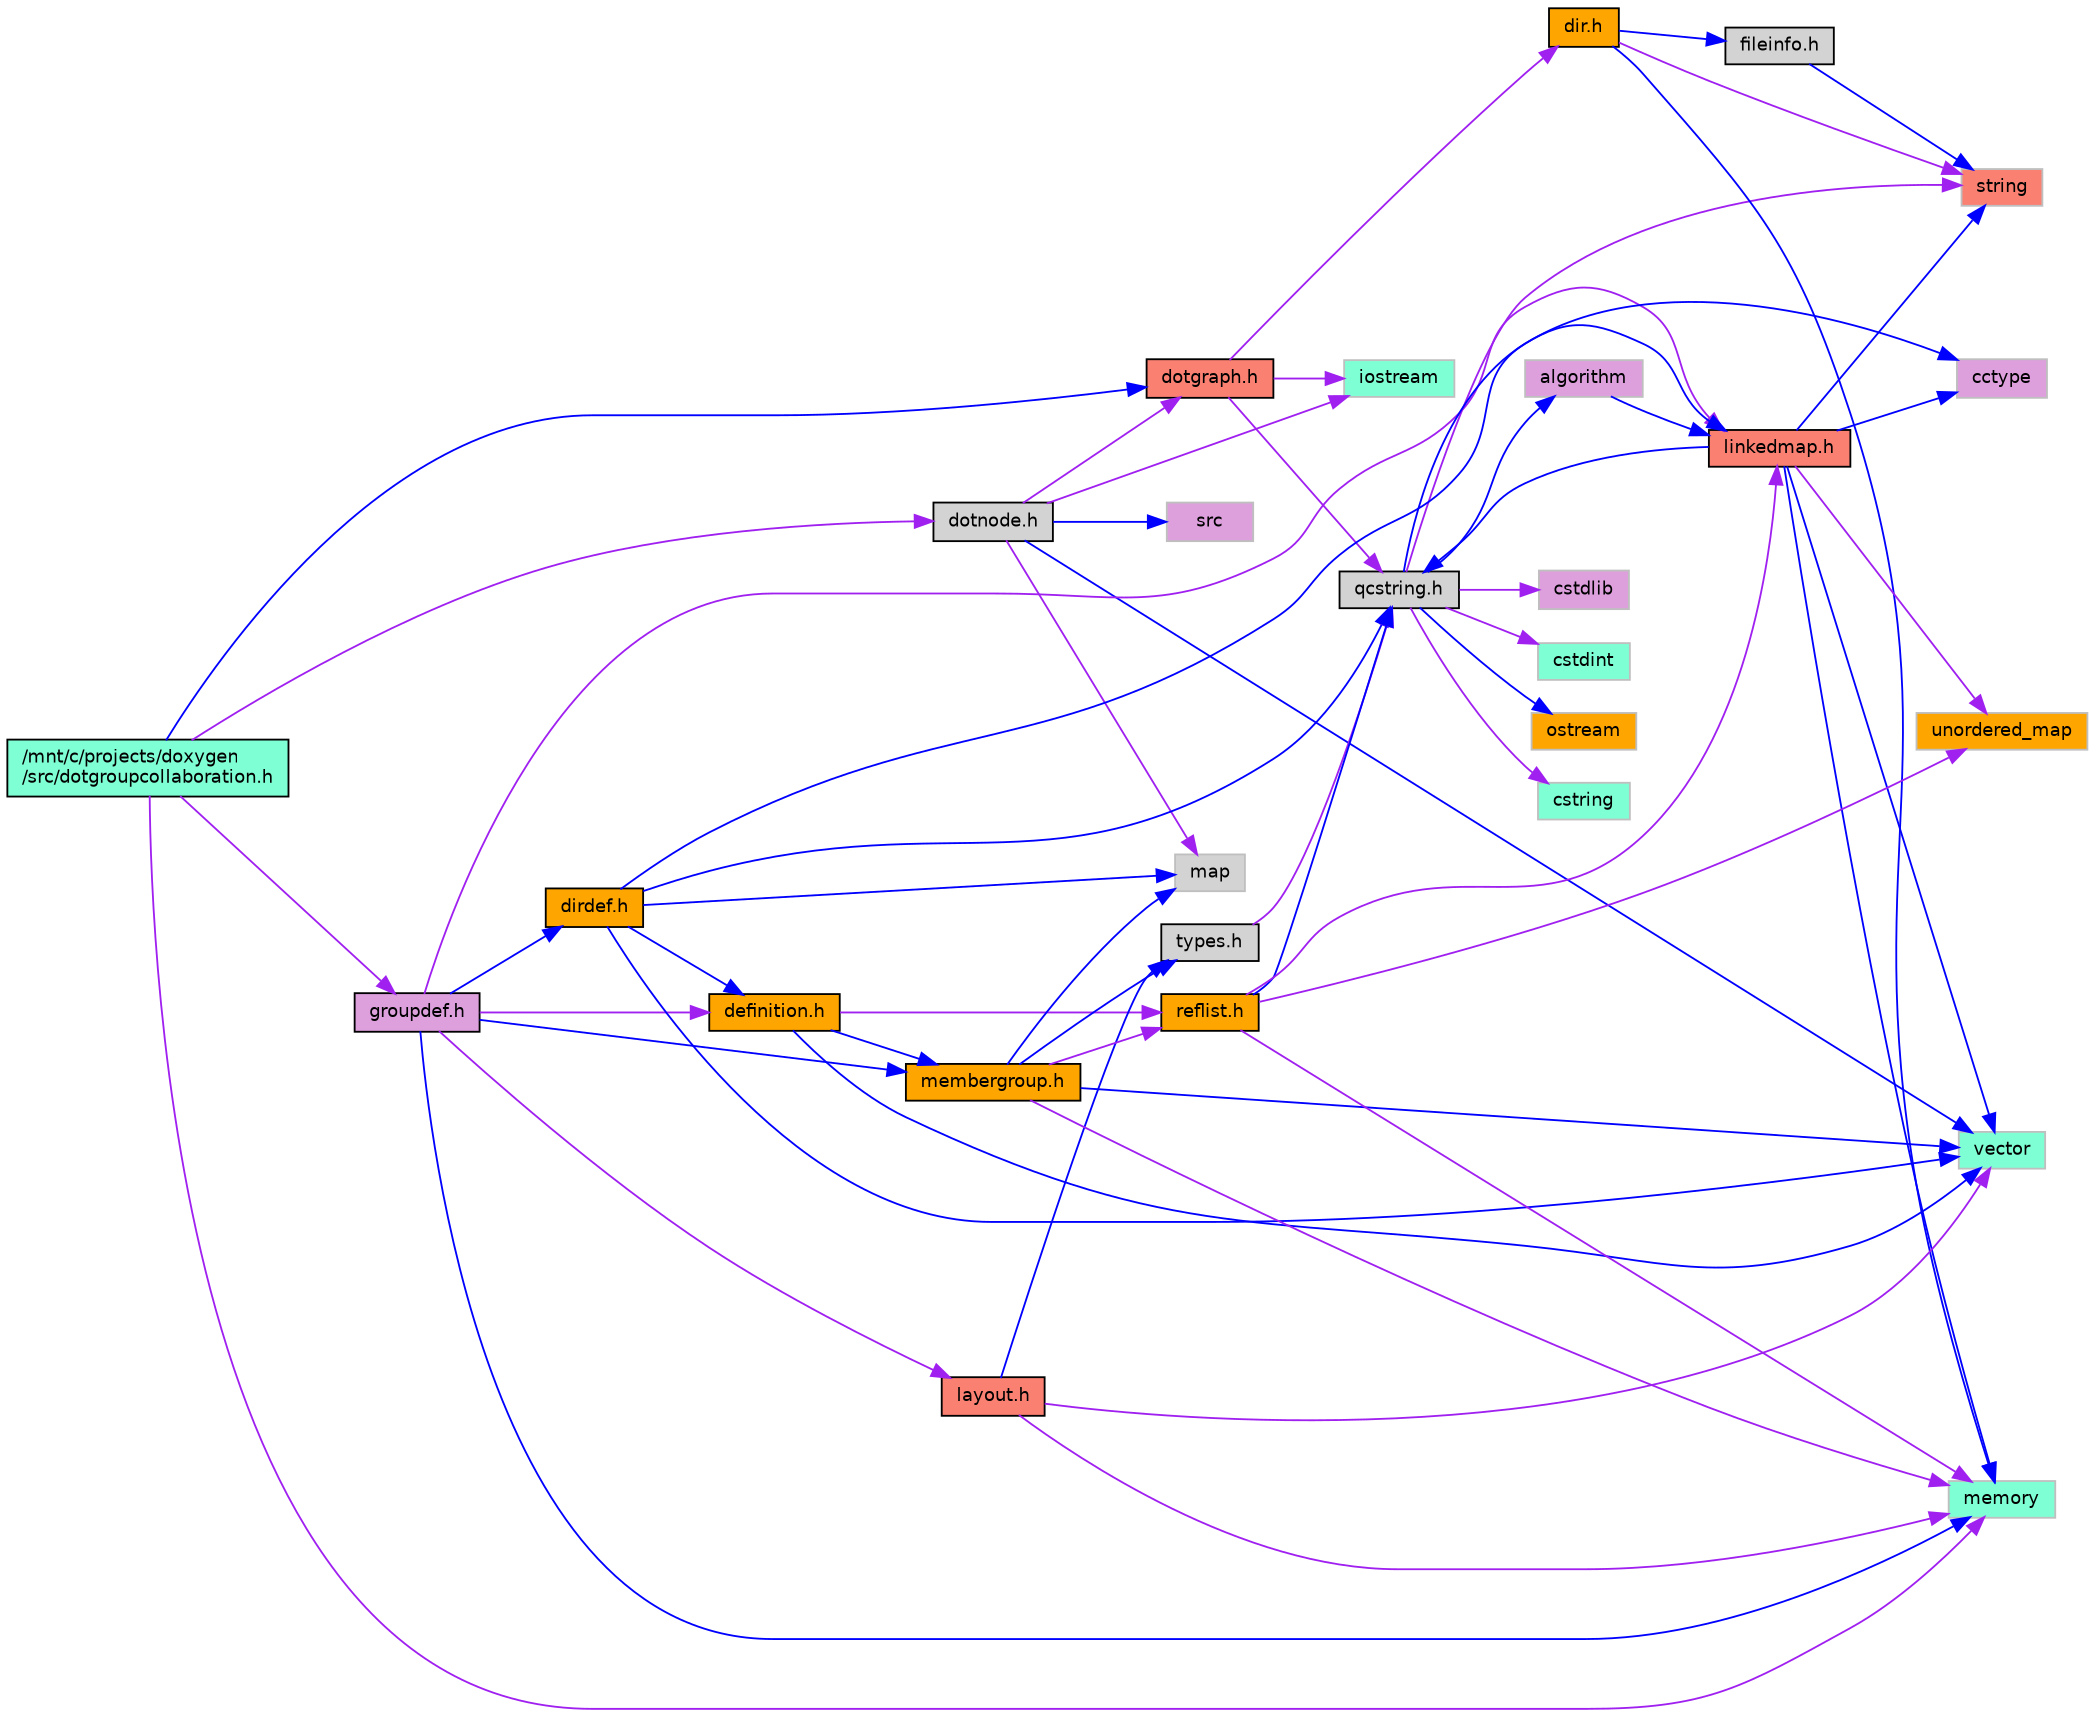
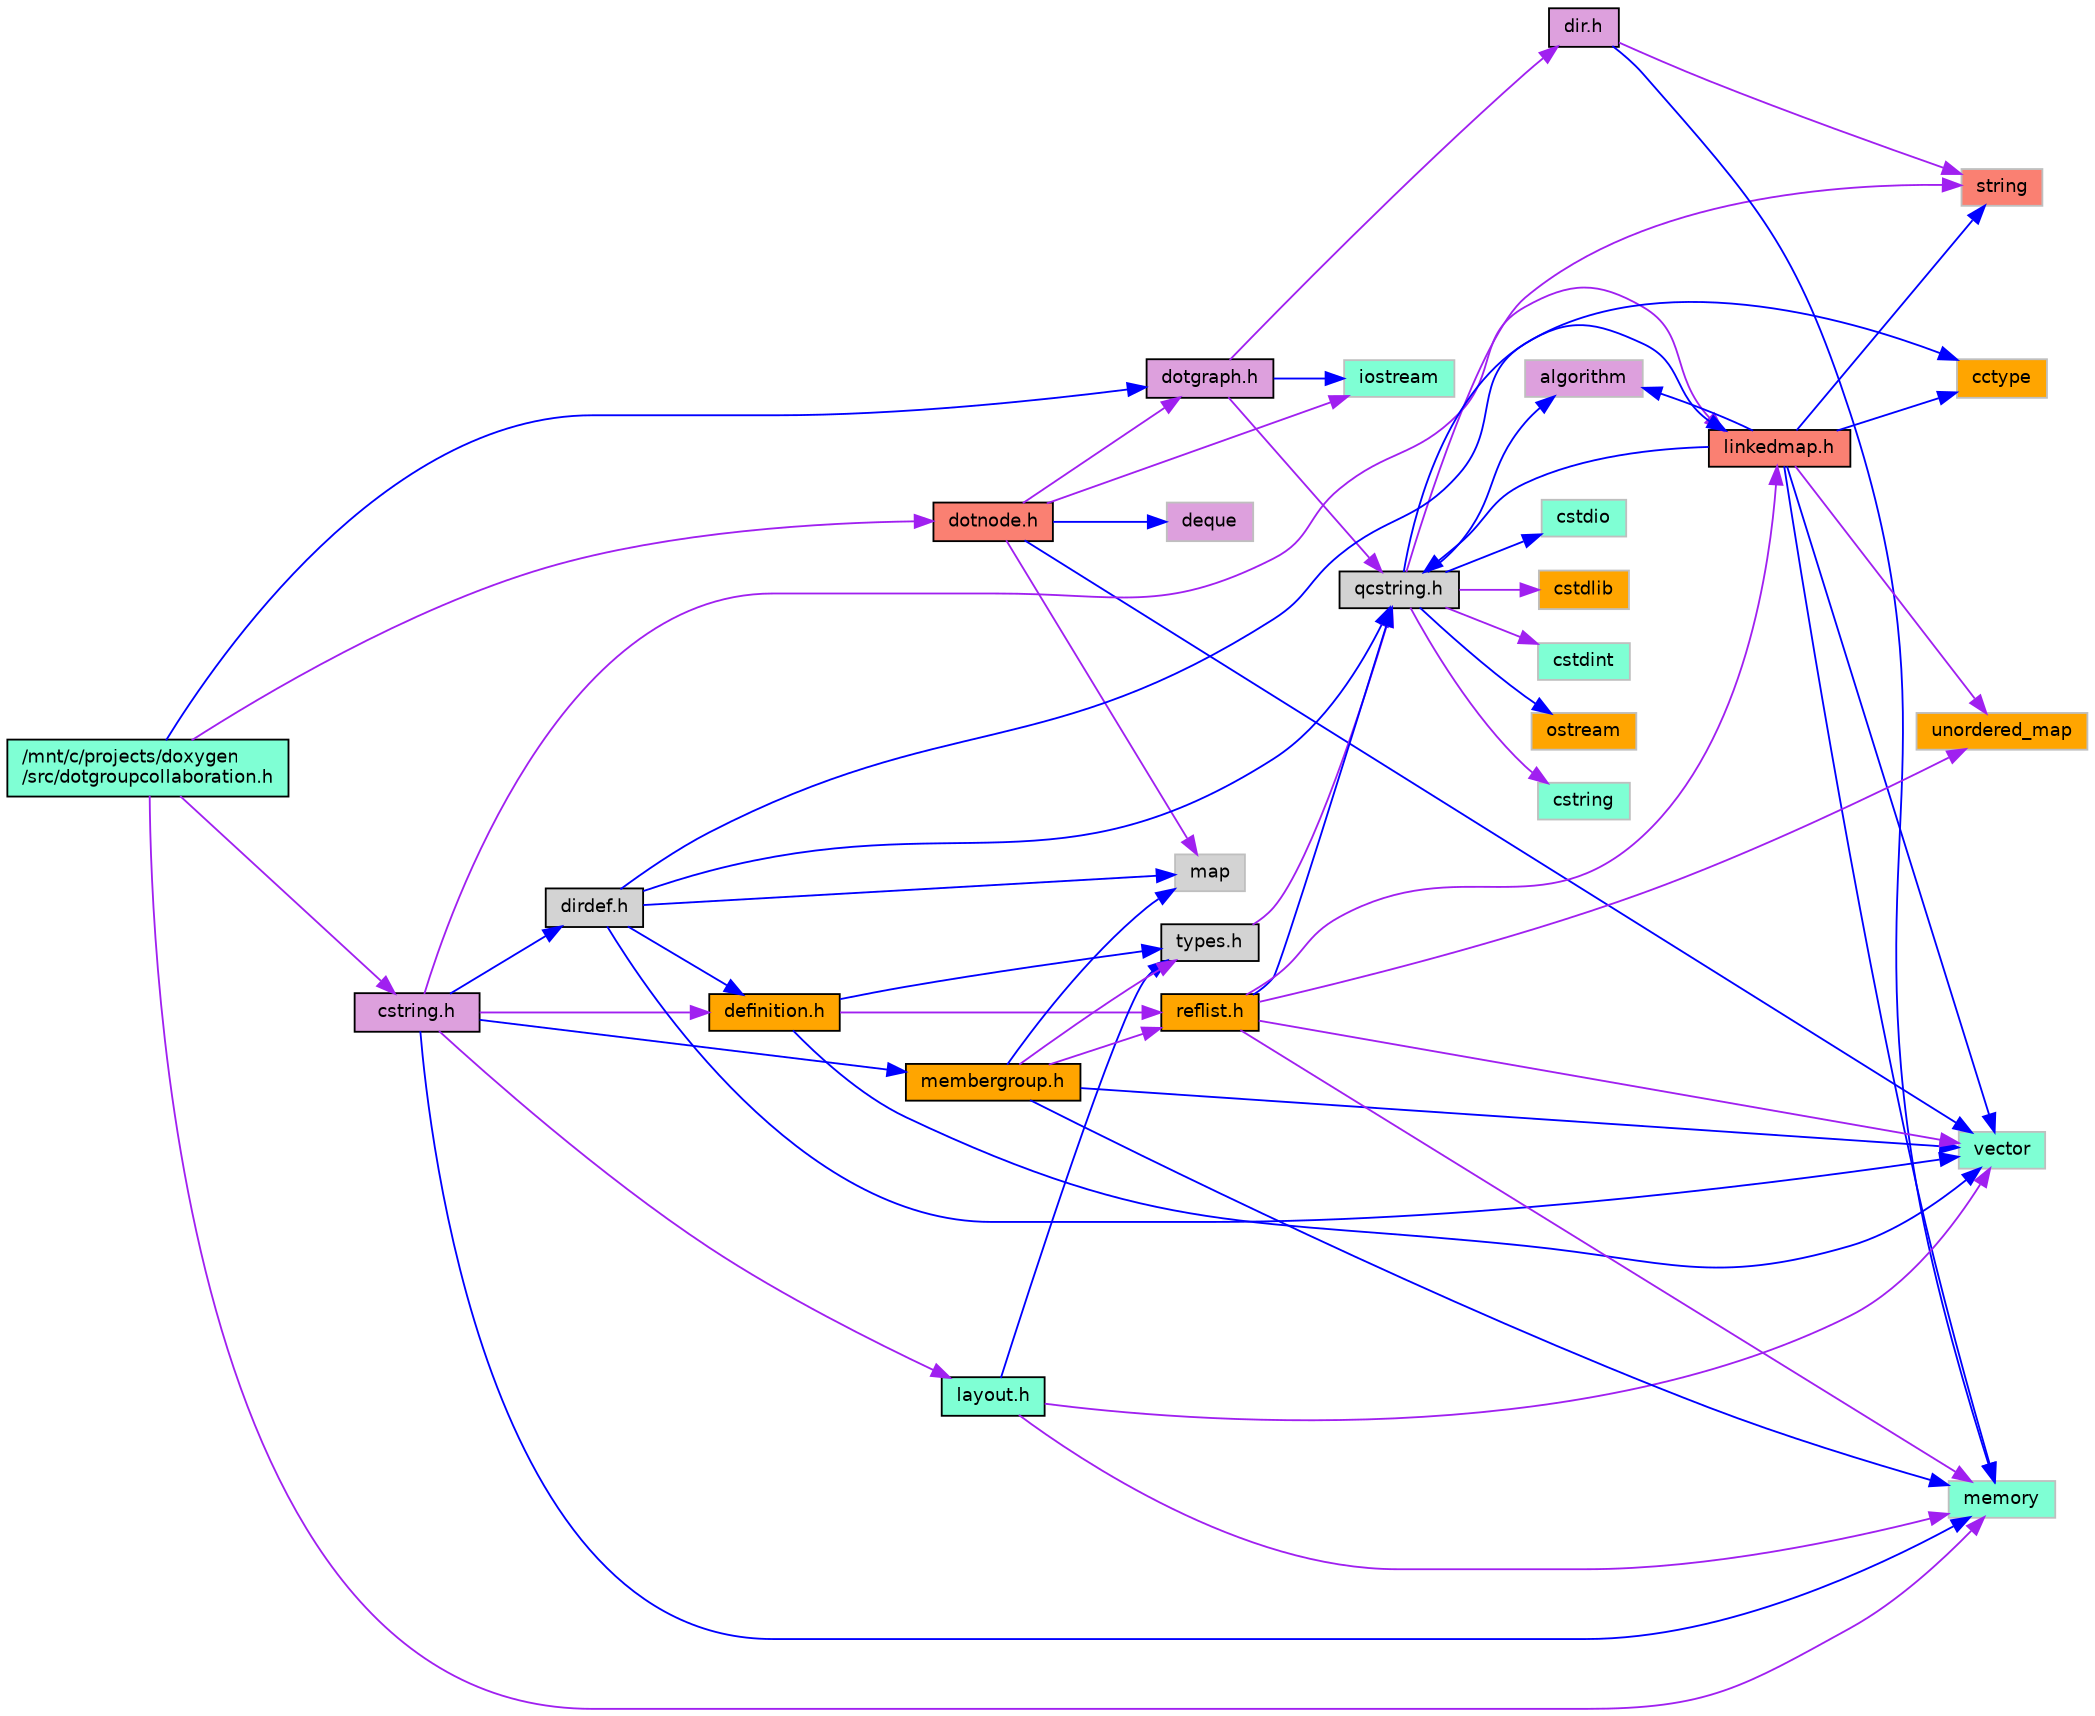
  digraph {
    rankdir=LR
    node [color=black fillcolor=aquamarine fontname=Helvetica fontsize=10 shape=record style=filled]
    edge [color=blue fontname=Helvetica fontsize=10 labelfontname=Helvetica labelfontsize=10 style=solid]
    n1 [fontcolor=black height=0.2 label="/mnt/c/projects/doxygen\l/src/dotgroupcollaboration.h" width=0.4]
    n2 [color=grey75 height=0.2 label=memory width=0.4]
-   n3 [fillcolor=lightgrey height=0.2 label="dotnode.h" width=0.4]
-   n4 [fillcolor=salmon height=0.2 label="dotgraph.h" width=0.4]
-   n5 [fillcolor=plum height=0.2 label="groupdef.h" width=0.4]
+   n3 [fillcolor=salmon height=0.2 label="dotnode.h" width=0.4]
+   n4 [fillcolor=plum height=0.2 label="dotgraph.h" width=0.4]
+   n5 [fillcolor=plum height=0.2 label="cstring.h" width=0.4]
    n6 [color=grey75 height=0.2 label=vector width=0.4]
    n7 [color=grey75 fillcolor=lightgrey height=0.2 label=map width=0.4]
-   n8 [color=grey75 fillcolor=plum height=0.2 label=src width=0.4]
+   n8 [color=grey75 fillcolor=plum height=0.2 label=deque width=0.4]
    n9 [color=grey75 height=0.2 label=iostream width=0.4]
    n10 [fillcolor=lightgrey height=0.2 label="qcstring.h" width=0.4]
-   n11 [fillcolor=orange height=0.2 label="dir.h" width=0.4]
+   n11 [fillcolor=plum height=0.2 label="dir.h" width=0.4]
    n12 [fillcolor=orange height=0.2 label="definition.h" width=0.4]
    n13 [fillcolor=salmon height=0.2 label="linkedmap.h" width=0.4]
-   n14 [fillcolor=orange height=0.2 label="dirdef.h" width=0.4]
-   n15 [fillcolor=salmon height=0.2 label="layout.h" width=0.4]
+   n14 [fillcolor=lightgrey height=0.2 label="dirdef.h" width=0.4]
+   n15 [height=0.2 label="layout.h" width=0.4]
    n16 [fillcolor=orange height=0.2 label="membergroup.h" width=0.4]
    n17 [color=grey75 fillcolor=salmon height=0.2 label=string width=0.4]
    n18 [color=grey75 fillcolor=plum height=0.2 label=algorithm width=0.4]
-   n19 [color=grey75 fillcolor=plum height=0.2 label=cctype width=0.4]
+   n19 [color=grey75 fillcolor=orange height=0.2 label=cctype width=0.4]
    n20 [color=grey75 height=0.2 label=cstring width=0.4]
-   n22 [color=grey75 fillcolor=plum height=0.2 label=cstdlib width=0.4]
+   n21 [color=grey75 height=0.2 label=cstdio width=0.4]
+   n22 [color=grey75 fillcolor=orange height=0.2 label=cstdlib width=0.4]
    n23 [color=grey75 height=0.2 label=cstdint width=0.4]
    n24 [color=grey75 fillcolor=orange height=0.2 label=ostream width=0.4]
-   n25 [fillcolor=lightgrey height=0.2 label="fileinfo.h" width=0.4]
    n26 [fillcolor=lightgrey height=0.2 label="types.h" width=0.4]
    n27 [fillcolor=orange height=0.2 label="reflist.h" width=0.4]
    n28 [color=grey75 fillcolor=orange height=0.2 label=unordered_map width=0.4]
    n1 -> n2 [color=purple]
    n1 -> n3 [color=purple]
    n1 -> n4
    n1 -> n5 [color=purple]
    n3 -> n4 [color=purple]
    n3 -> n6
    n3 -> n7 [color=purple]
    n3 -> n8
    n3 -> n9 [color=purple]
-   n4 -> n9 [color=purple]
+   n4 -> n9
    n4 -> n10 [color=purple]
    n4 -> n11 [color=purple]
    n5 -> n2
    n5 -> n12 [color=purple]
    n5 -> n13 [color=purple]
    n5 -> n14
    n5 -> n15 [color=purple]
    n5 -> n16
    n10 -> n17 [color=purple]
    n10 -> n18
    n10 -> n19
    n10 -> n20 [color=purple]
+   n10 -> n21
    n10 -> n22 [color=purple]
    n10 -> n23 [color=purple]
    n10 -> n24
    n11 -> n2
    n11 -> n17 [color=purple]
-   n11 -> n25
    n12 -> n6
-   n12 -> n16
+   n12 -> n26
    n12 -> n27 [color=purple]
    n13 -> n2
    n13 -> n6
    n13 -> n10
    n13 -> n17
-   n18 -> n13
+   n13 -> n18
    n13 -> n19
    n13 -> n28 [color=purple]
    n14 -> n6
    n14 -> n7
    n14 -> n10
    n14 -> n12
    n14 -> n13
    n15 -> n2 [color=purple]
    n15 -> n6 [color=purple]
    n15 -> n26
-   n16 -> n2 [color=purple]
+   n16 -> n2
    n16 -> n6
    n16 -> n7
-   n16 -> n26
+   n16 -> n26 [color=purple]
    n16 -> n27 [color=purple]
-   n25 -> n17
    n26 -> n10 [color=purple]
    n27 -> n2 [color=purple]
+   n27 -> n6 [color=purple]
    n27 -> n10
    n27 -> n13 [color=purple]
    n27 -> n28 [color=purple]
  }
